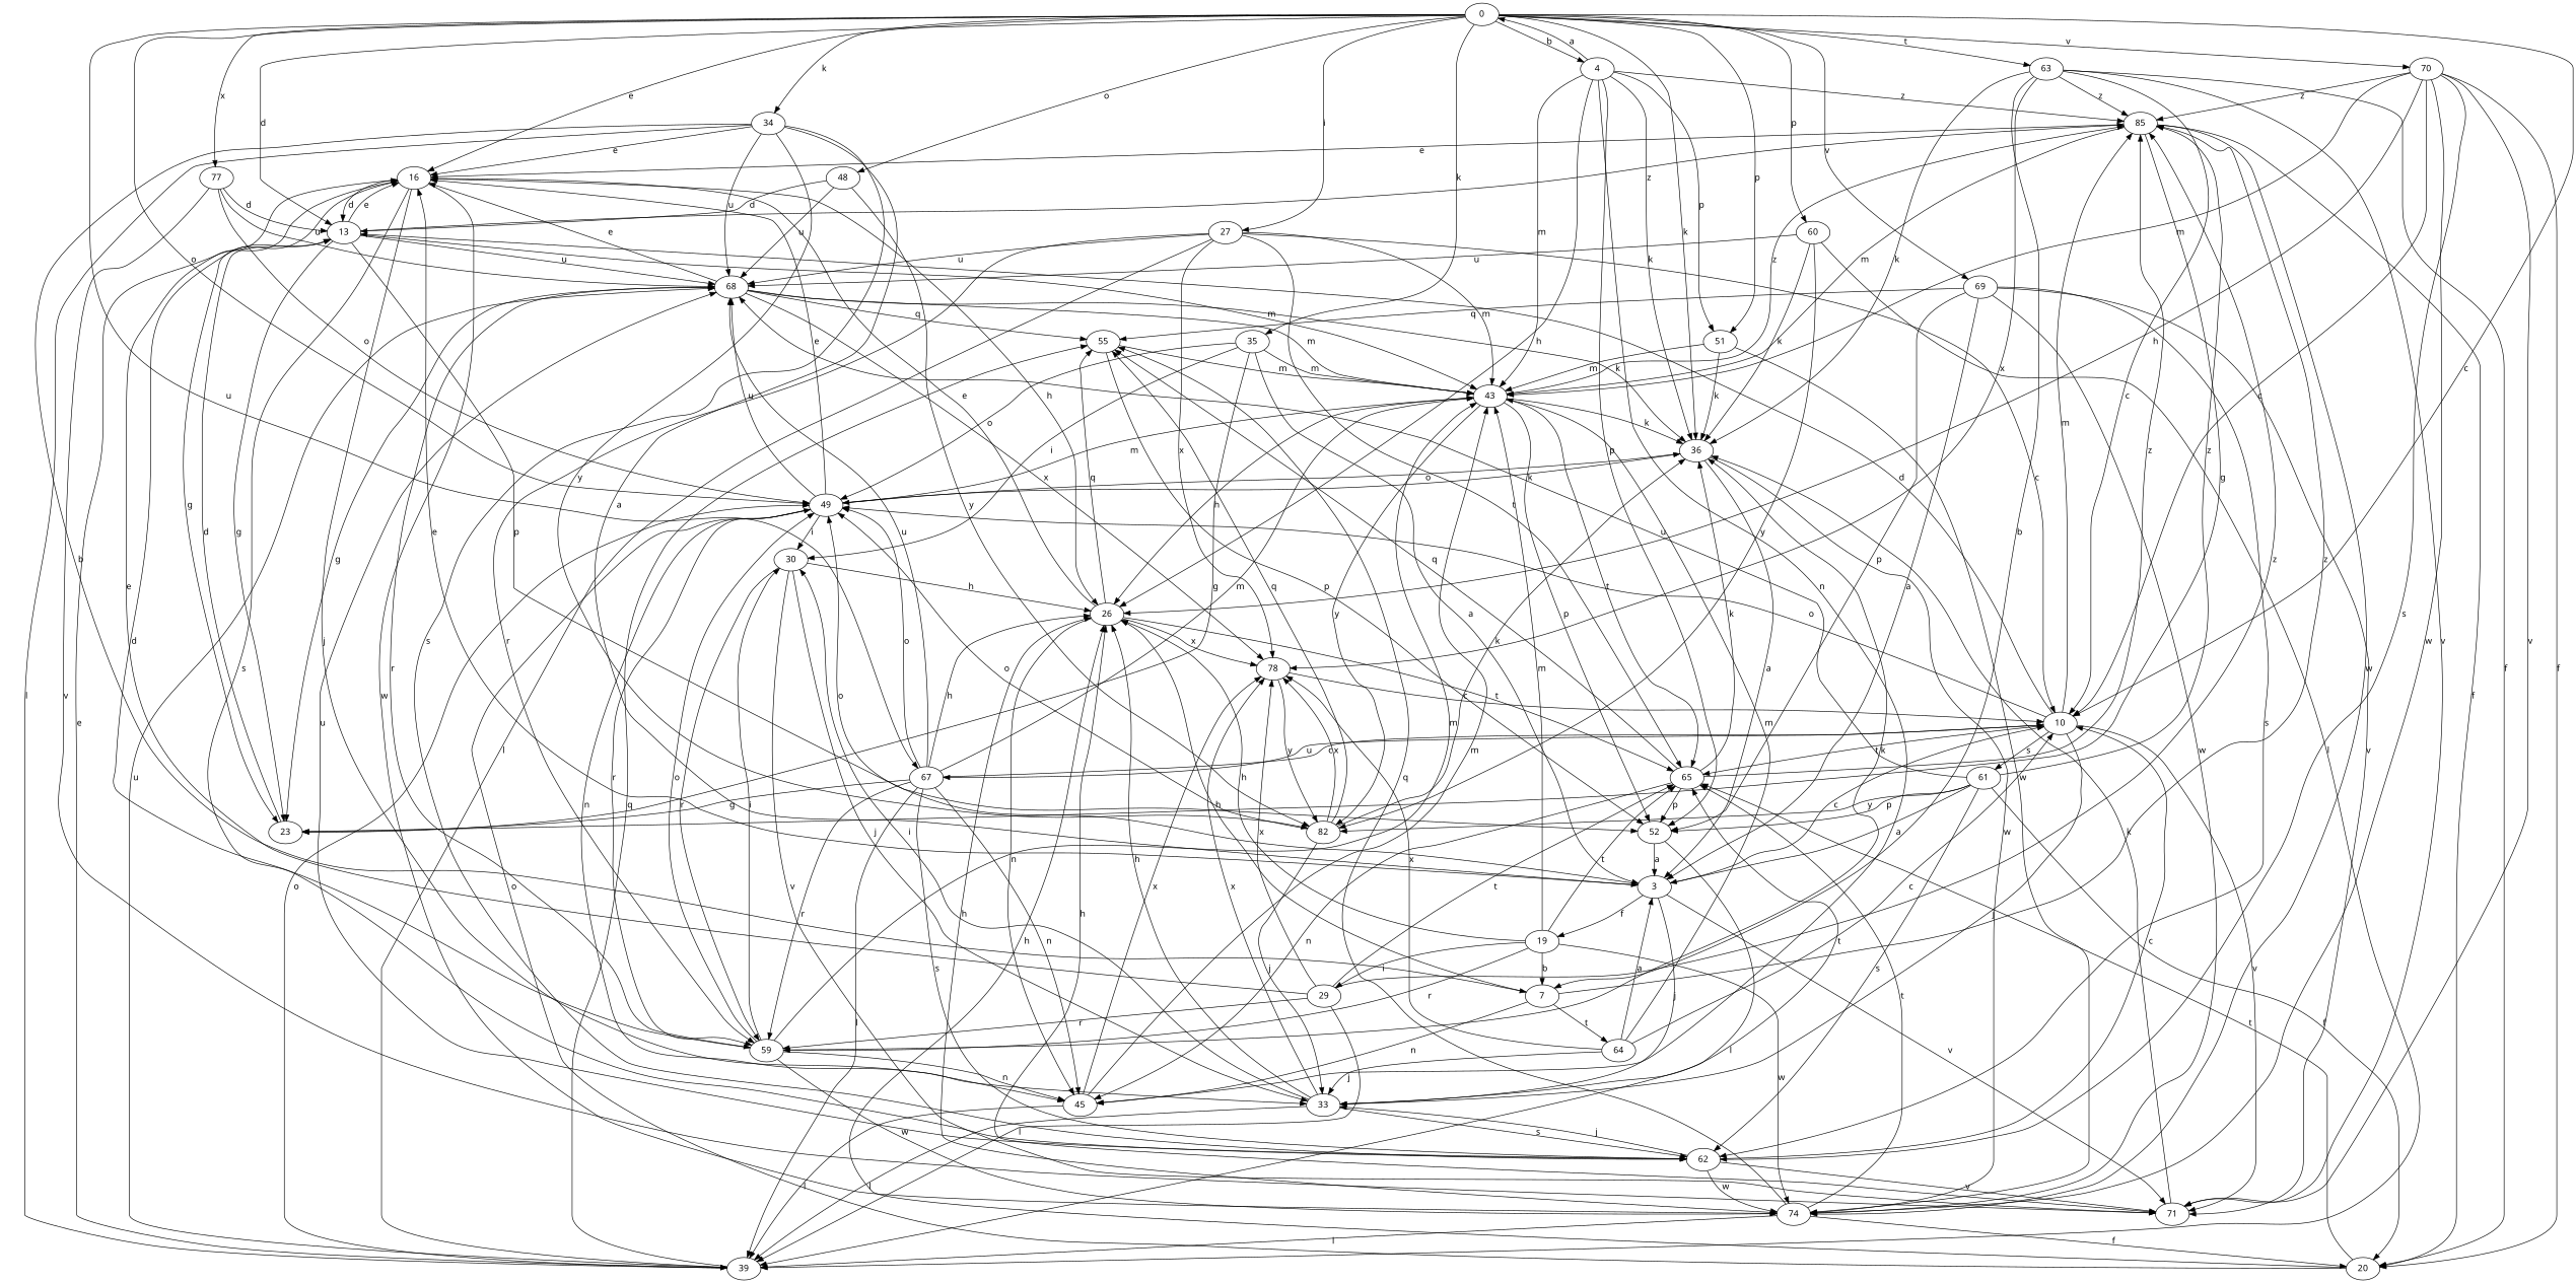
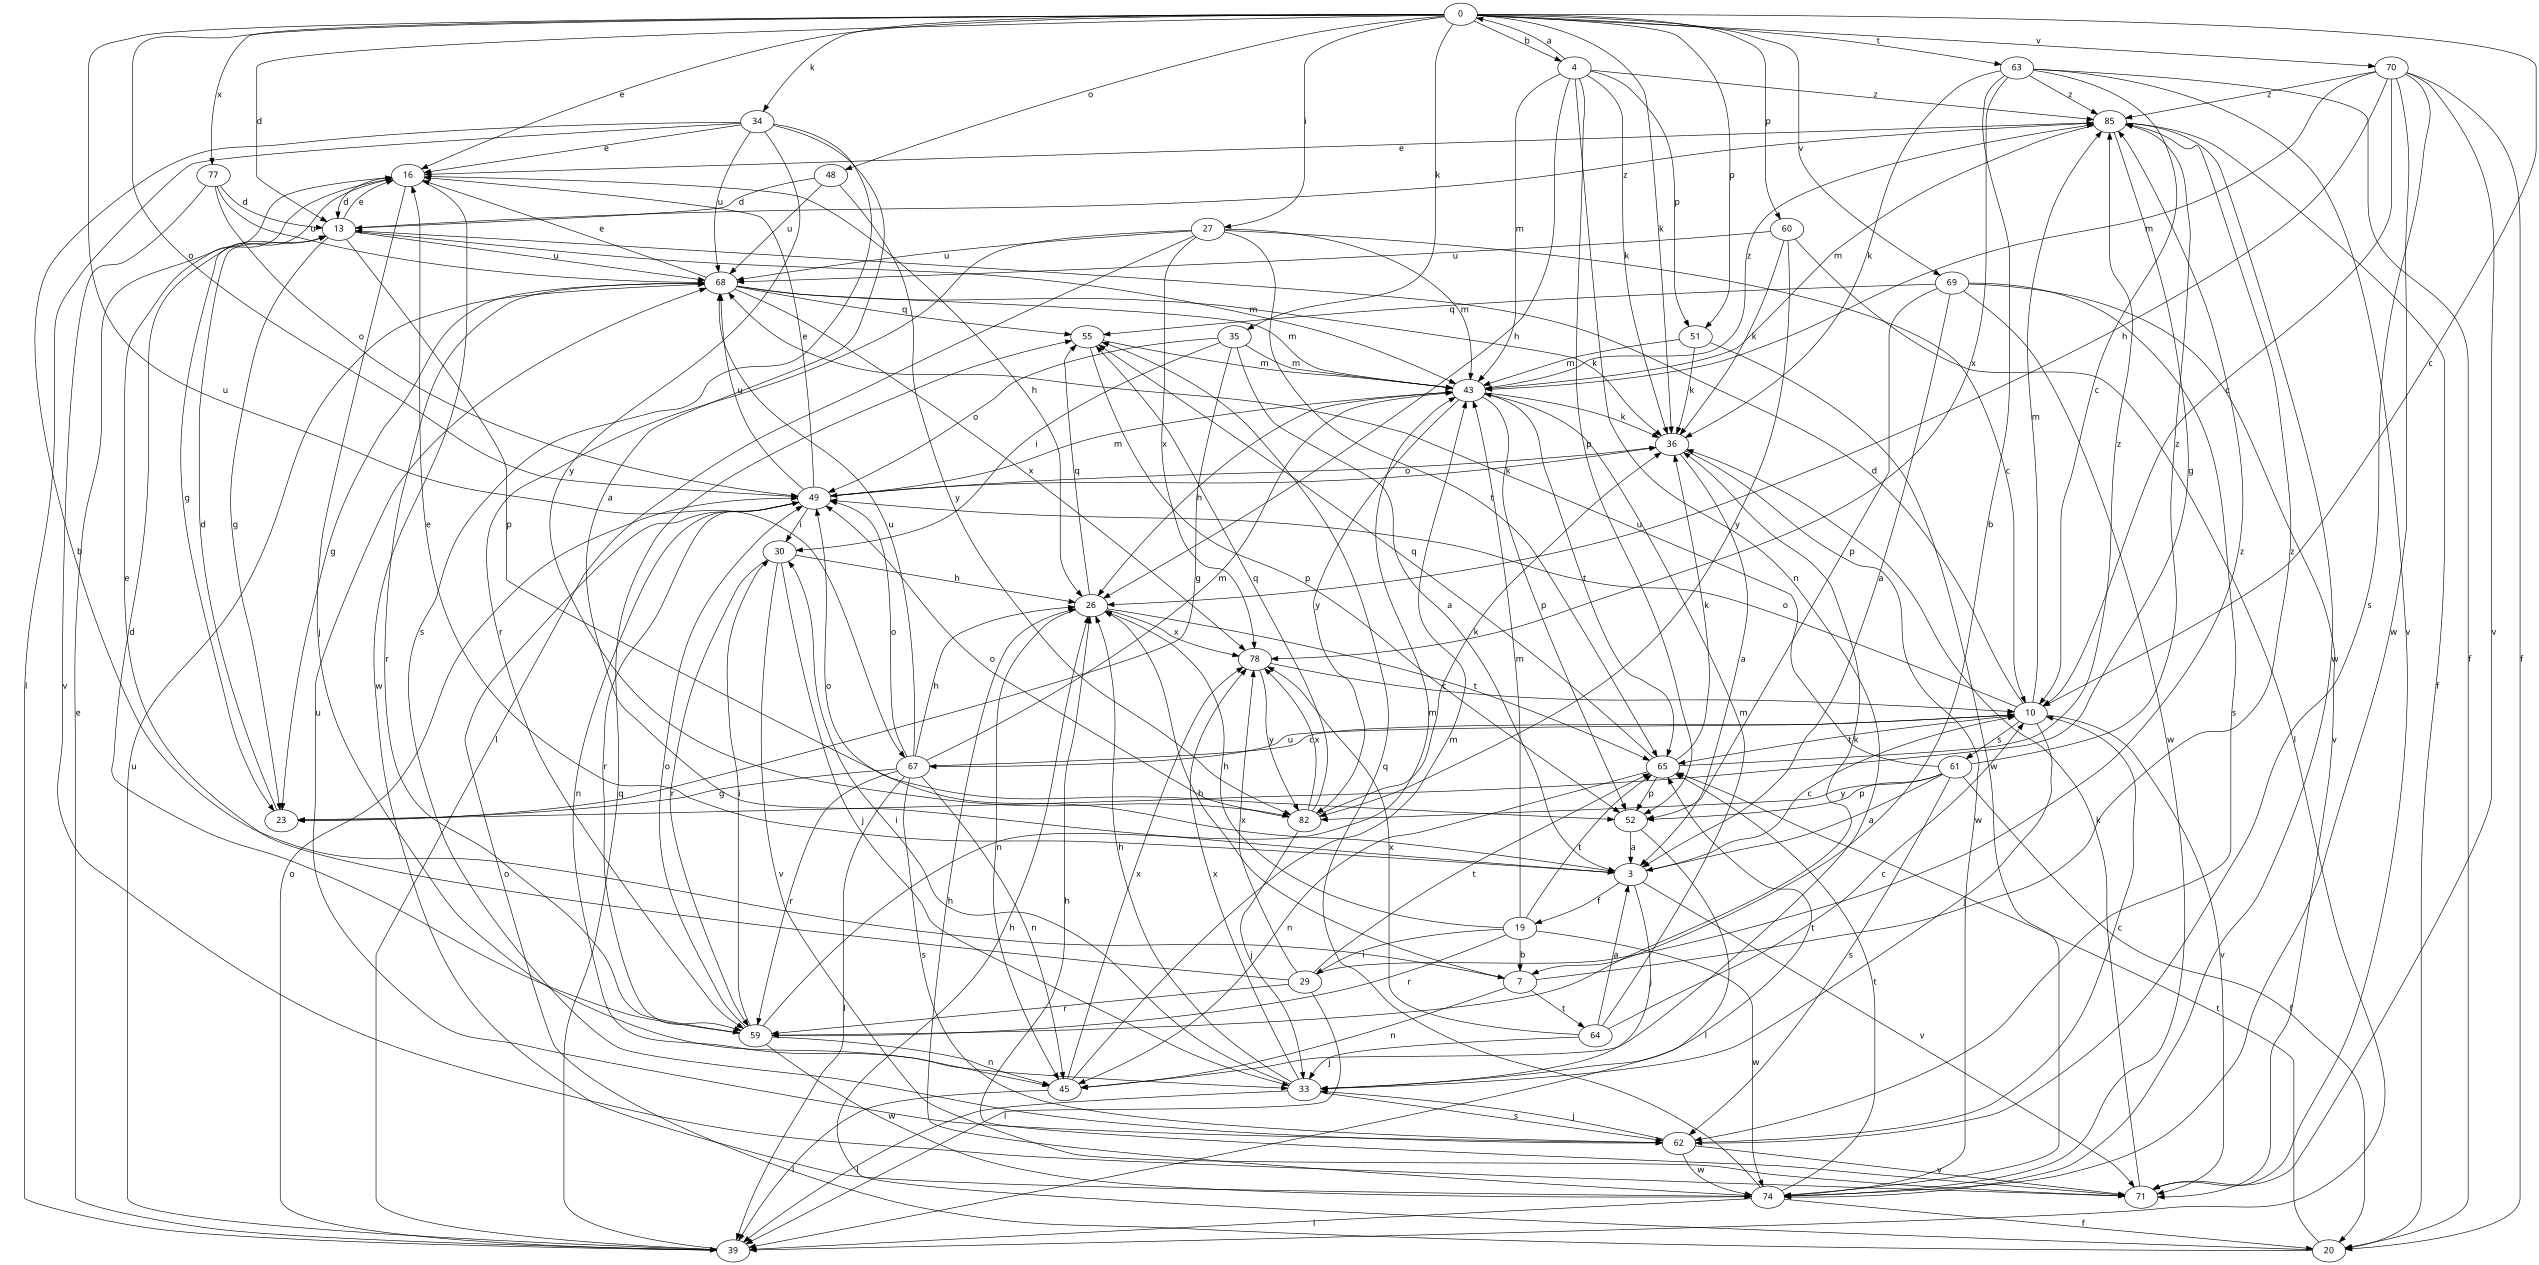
  strict digraph {
    fontname="Noto Sans"
    node [fontname="Noto Sans"]
    edge [fontname="Noto Sans"]
    0
    4
    10
    13
    16
    27
    34
    35
    36
    48
    49
    n12 [label=60]
    51
    63
    67
    69
    70
    77
    26
    43
    45
    52
    85
    33
    71
    61
    65
    23
    68
    62
    74
    59
    78
    39
    3
    7
    82
    30
    20
    55
    19
    29
    64
    0 -> 4 [label=b]
    0 -> 10 [label=c]
    0 -> 13 [label=d]
    0 -> 16 [label=e]
    0 -> 27 [label=i]
    0 -> 34 [label=k]
    0 -> 35 [label=k]
    0 -> 36 [label=k]
    0 -> 48 [label=o]
    0 -> 49 [label=o]
    0 -> n12 [label=p]
    0 -> 51 [label=p]
    0 -> 63 [label=t]
    0 -> 67 [label=u]
    0 -> 69 [label=v]
    0 -> 70 [label=v]
    0 -> 77 [label=x]
    4 -> 0 [label=a]
    4 -> 36 [label=k]
    4 -> 51 [label=p]
    4 -> 26 [label=h]
    4 -> 43 [label=m]
    4 -> 45 [label=n]
    4 -> 52 [label=p]
    4 -> 85 [label=z]
    10 -> 13 [label=d]
    10 -> 49 [label=o]
    10 -> 67 [label=u]
    10 -> 85 [label=m]
    10 -> 33 [label=j]
    10 -> 71 [label=v]
    10 -> 61 [label=s]
    10 -> 65 [label=t]
    13 -> 16 [label=e]
    13 -> 43 [label=m]
    13 -> 52 [label=p]
    13 -> 85 [label=z]
    13 -> 23 [label=g]
    13 -> 68 [label=u]
    16 -> 13 [label=d]
    16 -> 26 [label=h]
    16 -> 33 [label=j]
    16 -> 23 [label=g]
-   16 -> 62 [label=s]
    16 -> 74 [label=w]
    27 -> 10 [label=c]
    27 -> 43 [label=m]
    27 -> 65 [label=t]
    27 -> 68 [label=u]
    27 -> 59 [label=r]
    27 -> 78 [label=x]
    27 -> 39 [label=l]
    34 -> 16 [label=e]
    34 -> 68 [label=u]
    34 -> 62 [label=s]
    34 -> 39 [label=l]
    34 -> 3 [label=a]
    34 -> 7 [label=b]
    34 -> 82 [label=y]
    35 -> 49 [label=o]
    35 -> 43 [label=m]
    35 -> 23 [label=g]
    35 -> 3 [label=a]
    35 -> 30 [label=i]
    36 -> 49 [label=o]
    36 -> 74 [label=w]
    36 -> 3 [label=a]
    48 -> 13 [label=d]
    48 -> 68 [label=u]
    48 -> 82 [label=y]
    49 -> 16 [label=e]
    49 -> 36 [label=k]
    49 -> 43 [label=m]
    49 -> 45 [label=n]
    49 -> 68 [label=u]
    49 -> 59 [label=r]
    49 -> 30 [label=i]
    n12 -> 36 [label=k]
    n12 -> 68 [label=u]
    n12 -> 39 [label=l]
    n12 -> 82 [label=y]
    51 -> 36 [label=k]
    51 -> 43 [label=m]
    51 -> 74 [label=w]
    63 -> 10 [label=c]
    63 -> 36 [label=k]
    63 -> 85 [label=z]
    63 -> 71 [label=v]
    63 -> 78 [label=x]
    63 -> 7 [label=b]
    63 -> 20 [label=f]
    67 -> 10 [label=c]
    67 -> 49 [label=o]
    67 -> 26 [label=h]
    67 -> 43 [label=m]
    67 -> 45 [label=n]
    67 -> 23 [label=g]
    67 -> 68 [label=u]
    67 -> 62 [label=s]
    67 -> 59 [label=r]
    67 -> 39 [label=l]
    69 -> 52 [label=p]
    69 -> 71 [label=v]
    69 -> 62 [label=s]
    69 -> 74 [label=w]
    69 -> 3 [label=a]
    69 -> 55 [label=q]
    70 -> 10 [label=c]
    70 -> 26 [label=h]
    70 -> 43 [label=m]
    70 -> 85 [label=z]
    70 -> 71 [label=v]
    70 -> 62 [label=s]
    70 -> 74 [label=w]
    70 -> 20 [label=f]
    77 -> 13 [label=d]
    77 -> 49 [label=o]
    77 -> 71 [label=v]
    77 -> 68 [label=u]
-   26 -> 16 [label=e]
    26 -> 45 [label=n]
    26 -> 65 [label=t]
    26 -> 78 [label=x]
    26 -> 55 [label=q]
    43 -> 36 [label=k]
    43 -> 26 [label=h]
    43 -> 52 [label=p]
    43 -> 85 [label=z]
    43 -> 65 [label=t]
    43 -> 82 [label=y]
    45 -> 43 [label=m]
    45 -> 78 [label=x]
    45 -> 39 [label=l]
    52 -> 39 [label=l]
    52 -> 3 [label=a]
    85 -> 16 [label=e]
    85 -> 43 [label=m]
    85 -> 23 [label=g]
    85 -> 74 [label=w]
    85 -> 20 [label=f]
    33 -> 26 [label=h]
    33 -> 65 [label=t]
    33 -> 62 [label=s]
    33 -> 78 [label=x]
    33 -> 39 [label=l]
    33 -> 30 [label=i]
    71 -> 36 [label=k]
    71 -> 26 [label=h]
    61 -> 52 [label=p]
    61 -> 85 [label=z]
    61 -> 68 [label=u]
    61 -> 62 [label=s]
    61 -> 3 [label=a]
    61 -> 82 [label=y]
    61 -> 20 [label=f]
    65 -> 36 [label=k]
    65 -> 45 [label=n]
    65 -> 52 [label=p]
    65 -> 85 [label=z]
    65 -> 55 [label=q]
    23 -> 13 [label=d]
    68 -> 16 [label=e]
    68 -> 36 [label=k]
    68 -> 43 [label=m]
    68 -> 23 [label=g]
    68 -> 59 [label=r]
    68 -> 78 [label=x]
    68 -> 55 [label=q]
    62 -> 10 [label=c]
    62 -> 33 [label=j]
    62 -> 71 [label=v]
    62 -> 68 [label=u]
    62 -> 74 [label=w]
    74 -> 26 [label=h]
    74 -> 65 [label=t]
    74 -> 39 [label=l]
    74 -> 20 [label=f]
    74 -> 55 [label=q]
    59 -> 13 [label=d]
    59 -> 36 [label=k]
    59 -> 49 [label=o]
    59 -> 43 [label=m]
    59 -> 45 [label=n]
    59 -> 74 [label=w]
    59 -> 30 [label=i]
    78 -> 10 [label=c]
    78 -> 82 [label=y]
    39 -> 16 [label=e]
    39 -> 49 [label=o]
    39 -> 68 [label=u]
    39 -> 55 [label=q]
    3 -> 10 [label=c]
    3 -> 16 [label=e]
    3 -> 49 [label=o]
    3 -> 33 [label=j]
    3 -> 71 [label=v]
    3 -> 19 [label=f]
    7 -> 26 [label=h]
    7 -> 45 [label=n]
    7 -> 85 [label=z]
    7 -> 64 [label=t]
    82 -> 36 [label=k]
    82 -> 49 [label=o]
    82 -> 33 [label=j]
    82 -> 78 [label=x]
    82 -> 55 [label=q]
    30 -> 26 [label=h]
    30 -> 33 [label=j]
    30 -> 71 [label=v]
    30 -> 59 [label=r]
    20 -> 49 [label=o]
    20 -> 26 [label=h]
    20 -> 65 [label=t]
    55 -> 43 [label=m]
    55 -> 52 [label=p]
    19 -> 26 [label=h]
    19 -> 43 [label=m]
    19 -> 65 [label=t]
    19 -> 74 [label=w]
    19 -> 59 [label=r]
    19 -> 7 [label=b]
    19 -> 29 [label=i]
    29 -> 16 [label=e]
    29 -> 85 [label=z]
    29 -> 65 [label=t]
    29 -> 59 [label=r]
    29 -> 78 [label=x]
    29 -> 39 [label=l]
    64 -> 10 [label=c]
    64 -> 43 [label=m]
    64 -> 33 [label=j]
    64 -> 78 [label=x]
    64 -> 3 [label=a]
  }
